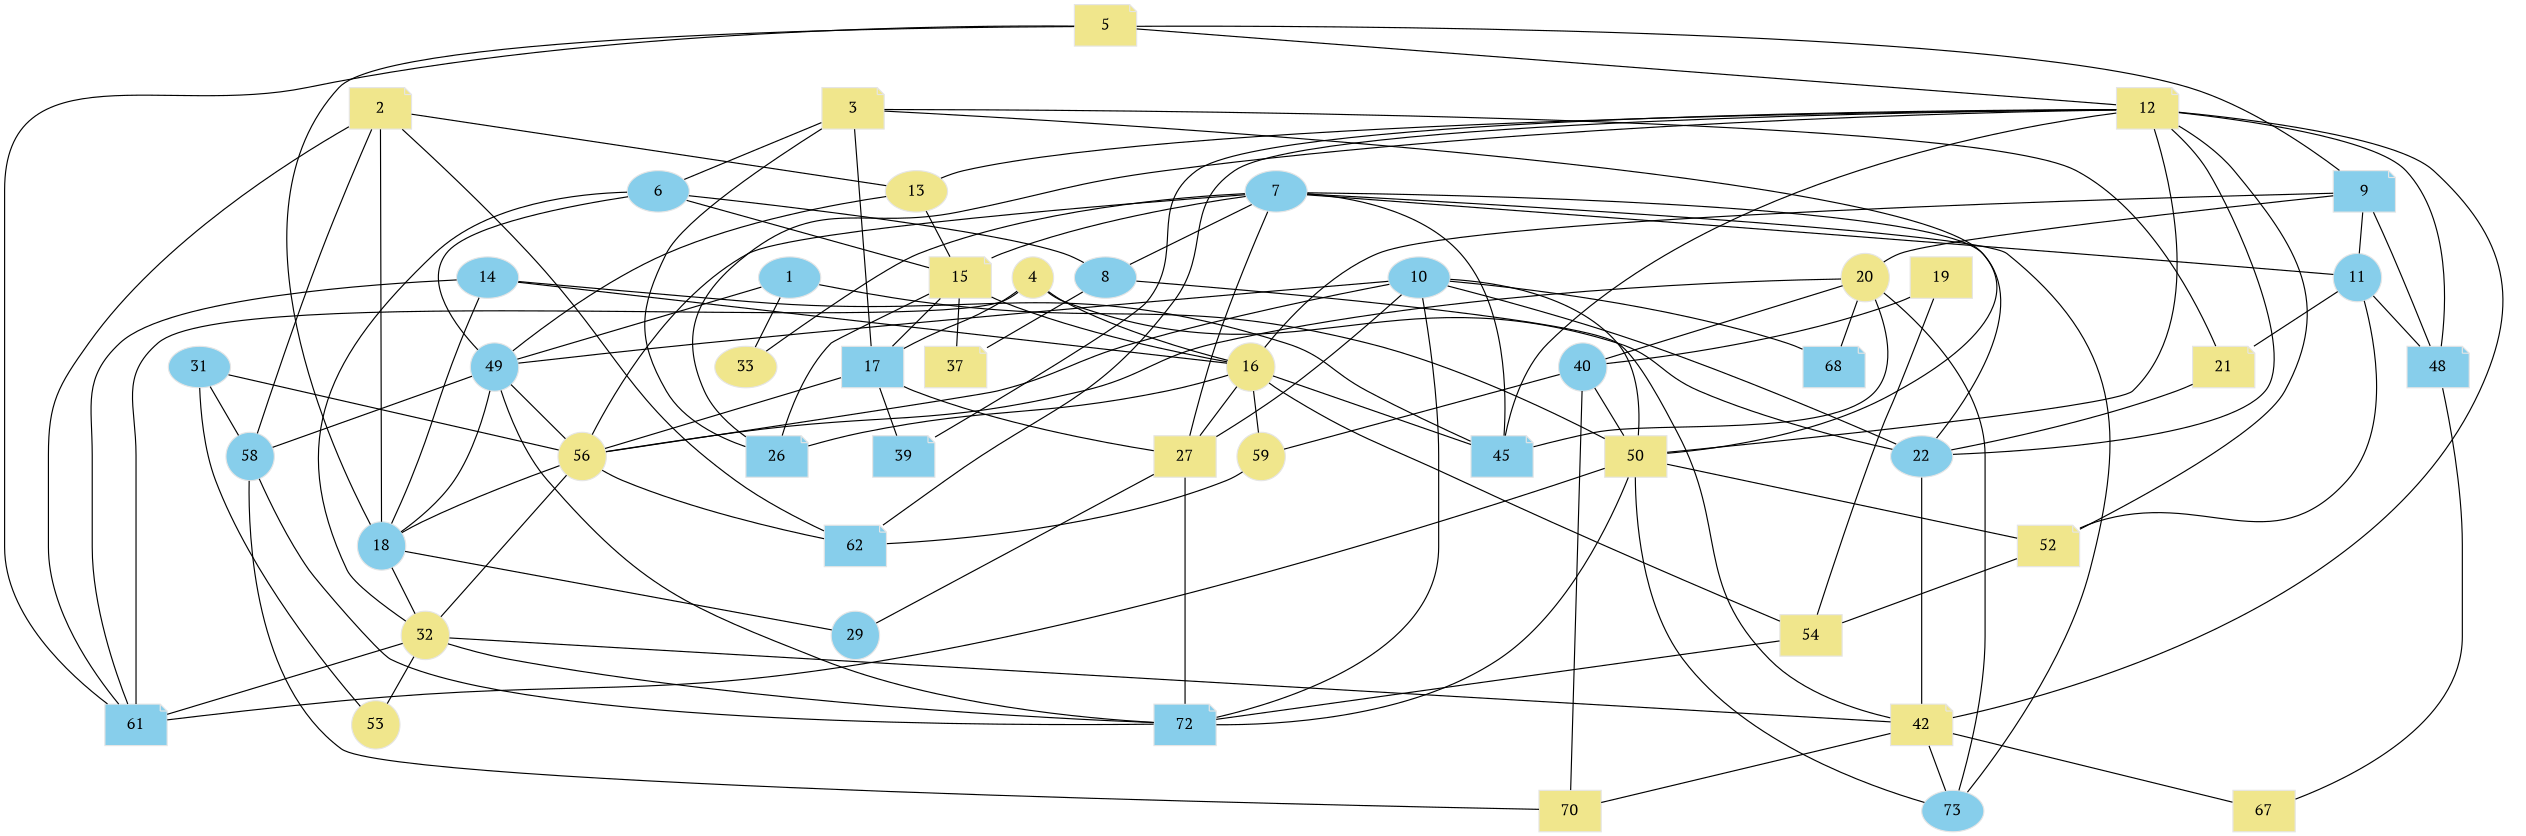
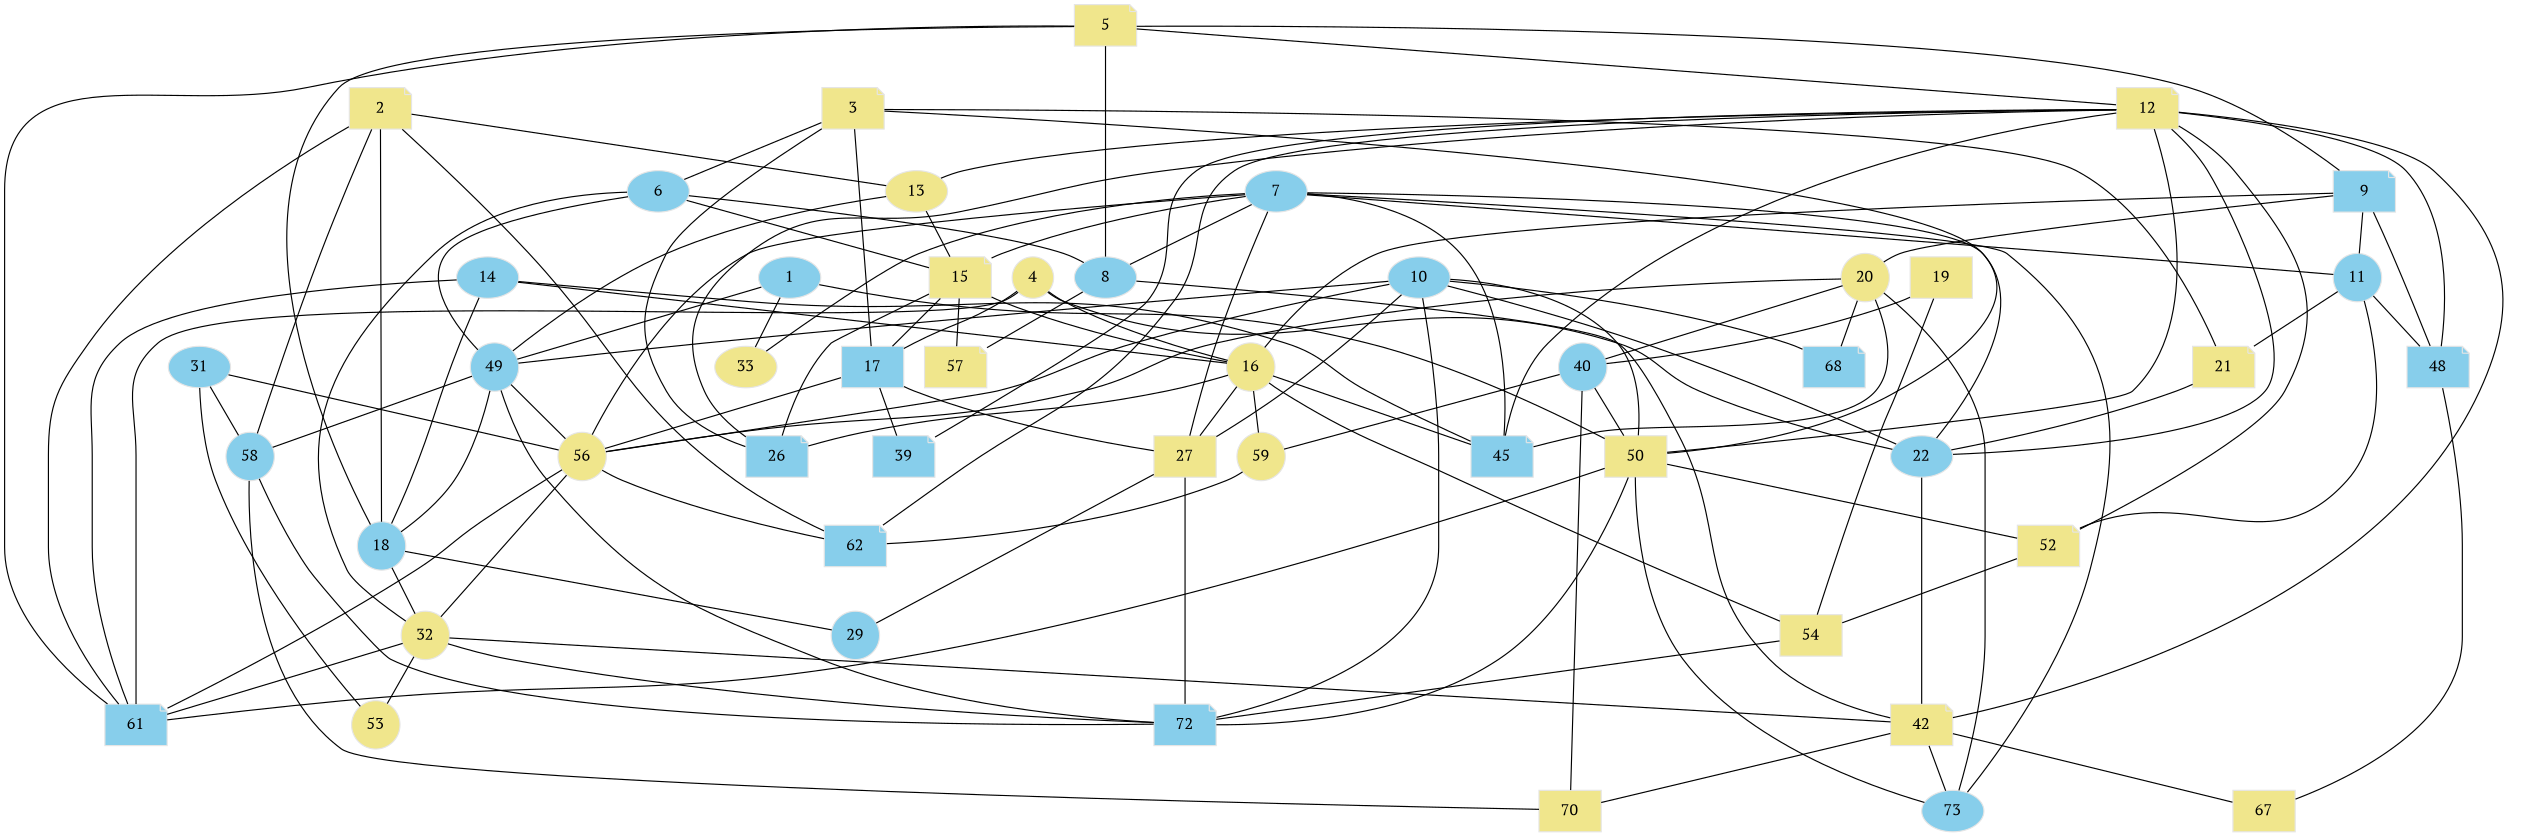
  graph {
    fontname="PT Serif"
    node [color=gray90 fillcolor=skyblue fontname="PT Serif" shape=note style=filled]
    edge [fontname="PT Serif"]
    1 [shape=ellipse]
    33 [fillcolor=khaki shape=ellipse]
    49 [shape=circle super="+55"]
    50 [fillcolor=khaki shape=box super="+74"]
    58 [shape=circle super="+63"]
    56 [fillcolor=khaki shape=circle super="+79"]
    72 [super="+80"]
    61 [super="+66"]
    73 [shape=ellipse]
    52 [fillcolor=khaki super="+69"]
    2 [fillcolor=khaki super="+24"]
    13 [fillcolor=khaki shape=ellipse]
    18 [shape=circle super="+77"]
    62
    15 [fillcolor=khaki super="+37"]
    32 [fillcolor=khaki shape=circle super="+38"]
    29 [shape=circle]
    70 [fillcolor=khaki shape=box]
    3 [fillcolor=khaki super="+60"]
    6 [shape=ellipse super="+30"]
    17 [shape=box super="+75"]
    21 [fillcolor=khaki super="+25"]
    26
    8 [shape=ellipse super="+28"]
    27 [fillcolor=khaki shape=box super="+78"]
    39
    22 [shape=ellipse super="+35"]
    4 [fillcolor=khaki shape=circle super="+36"]
    16 [fillcolor=khaki shape=circle super="+47"]
    45 [super="+64"]
    54 [fillcolor=khaki shape=box]
    59 [fillcolor=khaki shape=circle]
    42 [fillcolor=khaki super="+46"]
    5 [fillcolor=khaki super="+71"]
    12 [fillcolor=khaki super="+65"]
    9 [super="+23"]
-   57 [fillcolor=khaki label=37]
+   57 [fillcolor=khaki]
    48
    53 [fillcolor=khaki shape=circle]
    7 [shape=ellipse super="+34"]
    11 [shape=circle super="+76"]
    20 [fillcolor=khaki shape=circle super="+44"]
    67 [fillcolor=khaki shape=box]
    68
    40 [shape=circle super="+51"]
    10 [shape=ellipse super="+41"]
    14 [shape=ellipse super="+43"]
    19 [fillcolor=khaki shape=box]
    31 [shape=ellipse]
    1 -- 33
    1 -- 49
    1 -- 50
    49 -- 58
    49 -- 56
    49 -- 72
    50 -- 72
    50 -- 61
    50 -- 73
    50 -- 52
    58 -- 72
    58 -- 70
-   56 -- 18
+   56 -- 61
    56 -- 62
    52 -- 54
    2 -- 58
    2 -- 61
    2 -- 13
    2 -- 18
    2 -- 62
    13 -- 49
    13 -- 15
    18 -- 49
    18 -- 32
    18 -- 29
    15 -- 17
    15 -- 26
    15 -- 16
    15 -- 57
    32 -- 56
    32 -- 72
    32 -- 61
    32 -- 42
    32 -- 53
    3 -- 50
    3 -- 6
    3 -- 17 [weight=2]
    3 -- 21
    3 -- 26
    6 -- 49
    6 -- 15
    6 -- 32
    6 -- 8
    17 -- 56
    17 -- 27
    17 -- 39
    21 -- 22 [weight=2]
    8 -- 42
    8 -- 57
    27 -- 72
    27 -- 29
    22 -- 42
    4 -- 61
    4 -- 17
    4 -- 22 [weight=2]
    4 -- 16
    16 -- 26
    16 -- 27
    16 -- 45
    16 -- 54
    16 -- 59
    54 -- 72
    59 -- 62
    42 -- 73
    42 -- 70
    42 -- 67
    5 -- 61
    5 -- 18
+   5 -- 8
    5 -- 12
    5 -- 9
    12 -- 50
    12 -- 52
    12 -- 13
    12 -- 62
    12 -- 26
    12 -- 39
    12 -- 22
    12 -- 45
    12 -- 42
    12 -- 48
    9 -- 16
    9 -- 48
    9 -- 11
    9 -- 20 [weight=2]
    48 -- 67
    7 -- 33
    7 -- 56
    7 -- 73
    7 -- 15
    7 -- 8
    7 -- 27
    7 -- 22
    7 -- 45
    7 -- 11
    11 -- 52
    11 -- 21
    11 -- 48
    20 -- 56
    20 -- 73
    20 -- 45
    20 -- 68
    20 -- 40
    40 -- 50
    40 -- 70
    40 -- 59
    10 -- 49
    10 -- 50
    10 -- 56
    10 -- 72
    10 -- 27
    10 -- 22
    10 -- 68
    14 -- 61
    14 -- 18
    14 -- 16
    14 -- 45
    19 -- 54
    19 -- 40
    31 -- 58
    31 -- 56
    31 -- 53
  }
